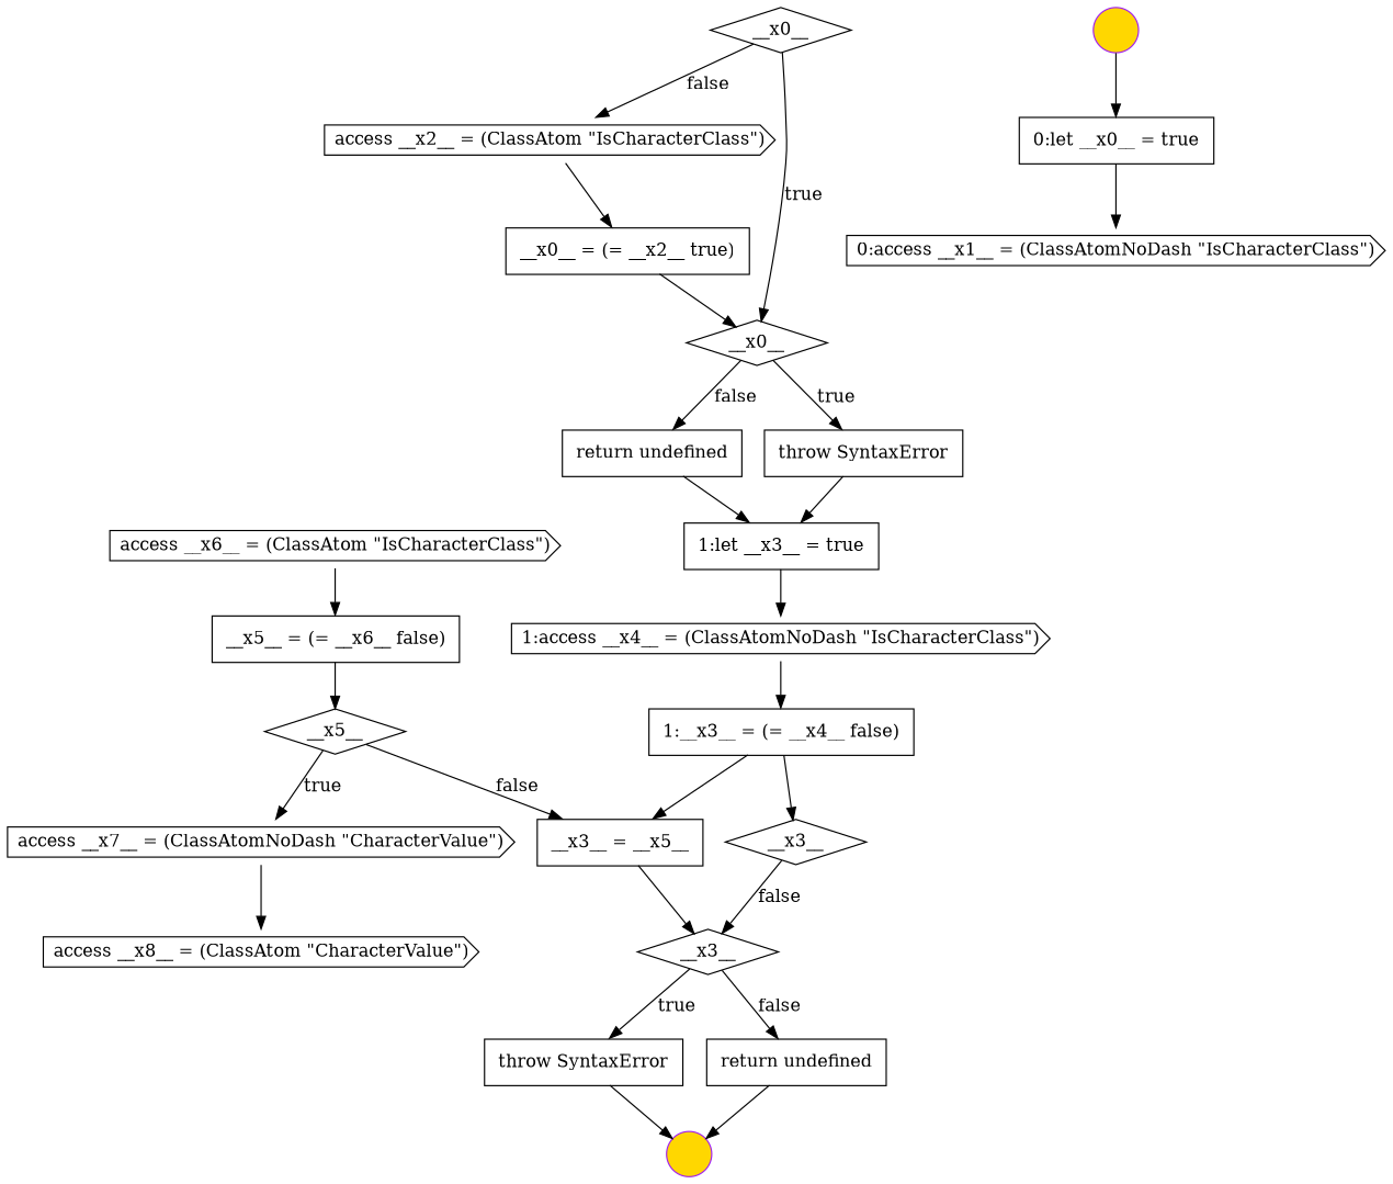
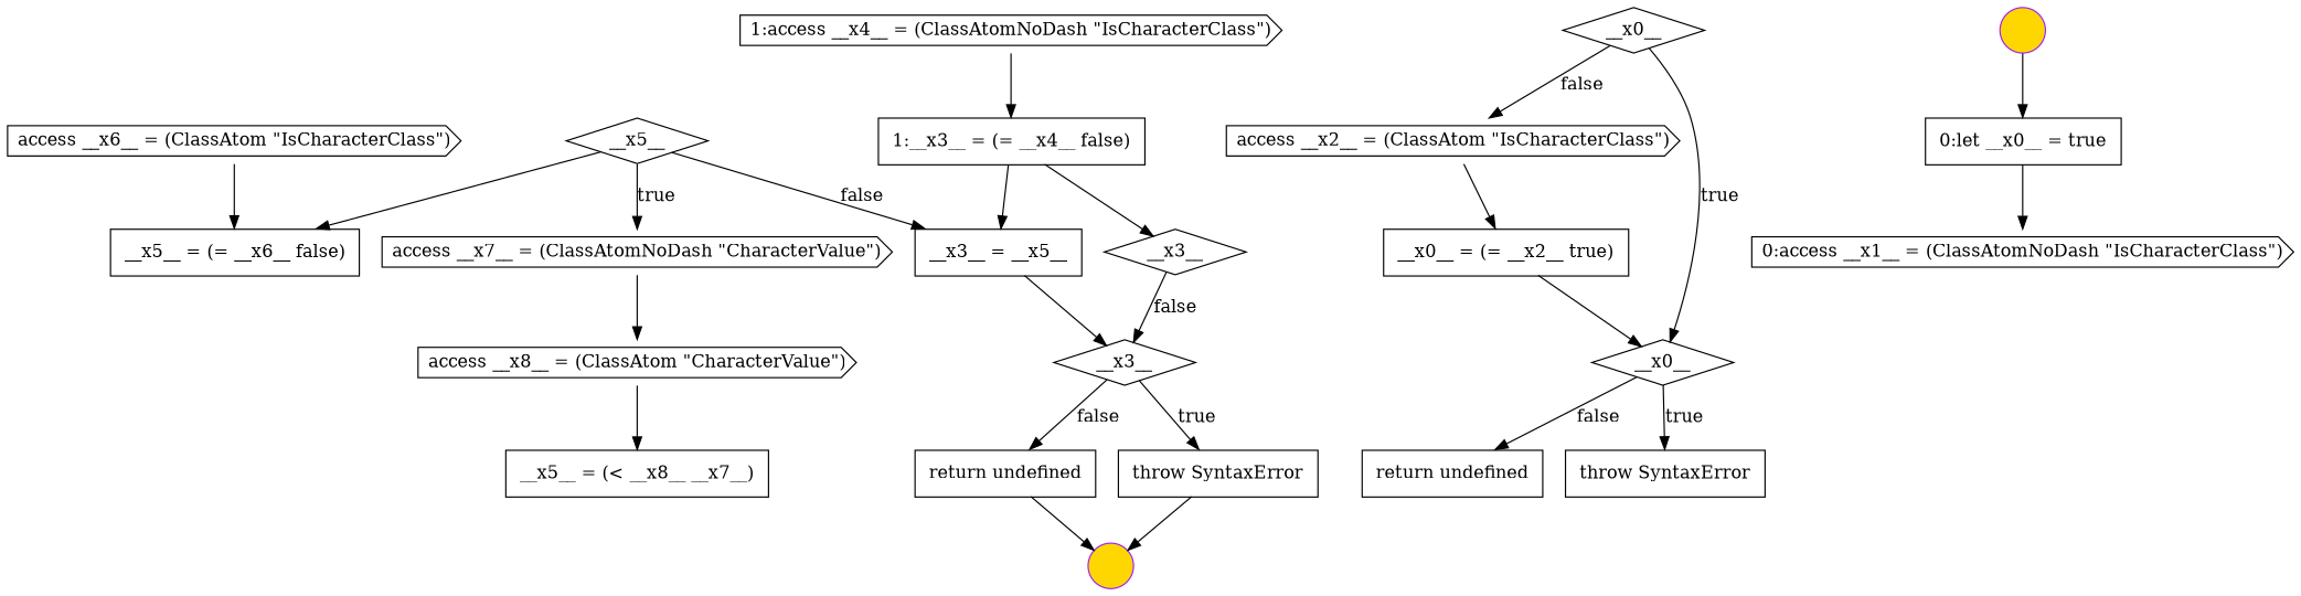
  digraph {
    node [color=black fillcolor=white shape=none style=filled]
    edge [color=black]
    n1 [label=<<font color="black">access __x6__ = (ClassAtom &quot;IsCharacterClass&quot;)</font>> shape=cds]
    n2 [label=<<font color="black">     <table border="0" cellborder="1" cellspacing="0" cellpadding="10">       <tr><td align="left">__x5__ = (= __x6__ false)</td></tr>     </table>   </font>> margin=0]
    n3 [label=<<font color="black">     <table border="0" cellborder="1" cellspacing="0" cellpadding="10">       <tr><td align="left">throw SyntaxError</td></tr>     </table>   </font>> margin=0]
    n4 [color=purple fillcolor=gold label=" " shape=circle]
-   n5 [label=<<font color="black">     <table border="0" cellborder="1" cellspacing="0" cellpadding="10">       <tr><td align="left">1:let __x3__ = true</td></tr>     </table>   </font>> margin=0]
    n6 [label=<<font color="black">1:access __x4__ = (ClassAtomNoDash &quot;IsCharacterClass&quot;)</font>> shape=cds]
    n7 [label=<<font color="black">     <table border="0" cellborder="1" cellspacing="0" cellpadding="10">       <tr><td align="left">1:__x3__ = (= __x4__ false)</td></tr>     </table>   </font>> margin=0]
    n8 [label=<<font color="black">__x3__</font>> shape=diamond]
    n9 [label=<<font color="black">__x3__</font>> shape=diamond]
    n10 [label=<<font color="black">     <table border="0" cellborder="1" cellspacing="0" cellpadding="10">       <tr><td align="left">return undefined</td></tr>     </table>   </font>> margin=0]
    n11 [label=<<font color="black">     <table border="0" cellborder="1" cellspacing="0" cellpadding="10">       <tr><td align="left">return undefined</td></tr>     </table>   </font>> margin=0]
    n12 [label=<<font color="black">     <table border="0" cellborder="1" cellspacing="0" cellpadding="10">       <tr><td align="left">__x3__ = __x5__</td></tr>     </table>   </font>> margin=0]
    n13 [label=<<font color="black">access __x7__ = (ClassAtomNoDash &quot;CharacterValue&quot;)</font>> shape=cds]
    n14 [label=<<font color="black">access __x8__ = (ClassAtom &quot;CharacterValue&quot;)</font>> shape=cds]
+   n15 [label=<<font color="black">     <table border="0" cellborder="1" cellspacing="0" cellpadding="10">       <tr><td align="left">__x5__ = (&lt; __x8__ __x7__)</td></tr>     </table>   </font>> margin=0]
    n16 [label=<<font color="black">__x0__</font>> shape=diamond]
    n17 [label=<<font color="black">access __x2__ = (ClassAtom &quot;IsCharacterClass&quot;)</font>> shape=cds]
    n18 [label=<<font color="black">__x0__</font>> shape=diamond]
    n19 [label=<<font color="black">     <table border="0" cellborder="1" cellspacing="0" cellpadding="10">       <tr><td align="left">__x0__ = (= __x2__ true)</td></tr>     </table>   </font>> margin=0]
    n20 [label=<<font color="black">     <table border="0" cellborder="1" cellspacing="0" cellpadding="10">       <tr><td align="left">throw SyntaxError</td></tr>     </table>   </font>> margin=0]
    n21 [label=<<font color="black">     <table border="0" cellborder="1" cellspacing="0" cellpadding="10">       <tr><td align="left">0:let __x0__ = true</td></tr>     </table>   </font>> margin=0]
    n22 [label=<<font color="black">0:access __x1__ = (ClassAtomNoDash &quot;IsCharacterClass&quot;)</font>> shape=cds]
    n23 [label=<<font color="black">__x5__</font>> shape=diamond]
    n24 [color=purple fillcolor=gold label=" " shape=circle]
    n1 -> n2
-   n2 -> n23
+   n23 -> n2
    n3 -> n4
-   n5 -> n6
    n6 -> n7
    n7 -> n8
    n7 -> n12
    n8 -> n9 [label=<<font color="black">false</font>>]
    n9 -> n3 [label=<<font color="black">true</font>>]
    n9 -> n10 [label=<<font color="black">false</font>>]
    n10 -> n4
-   n11 -> n5
    n12 -> n9
    n13 -> n14
+   n14 -> n15
    n16 -> n17 [label=<<font color="black">false</font>>]
    n16 -> n18 [label=<<font color="black">true</font>>]
    n17 -> n19
    n18 -> n11 [label=<<font color="black">false</font>>]
    n18 -> n20 [label=<<font color="black">true</font>>]
    n19 -> n18
-   n20 -> n5
    n21 -> n22
    n23 -> n12 [label=<<font color="black">false</font>>]
    n23 -> n13 [label=<<font color="black">true</font>>]
    n24 -> n21
  }
